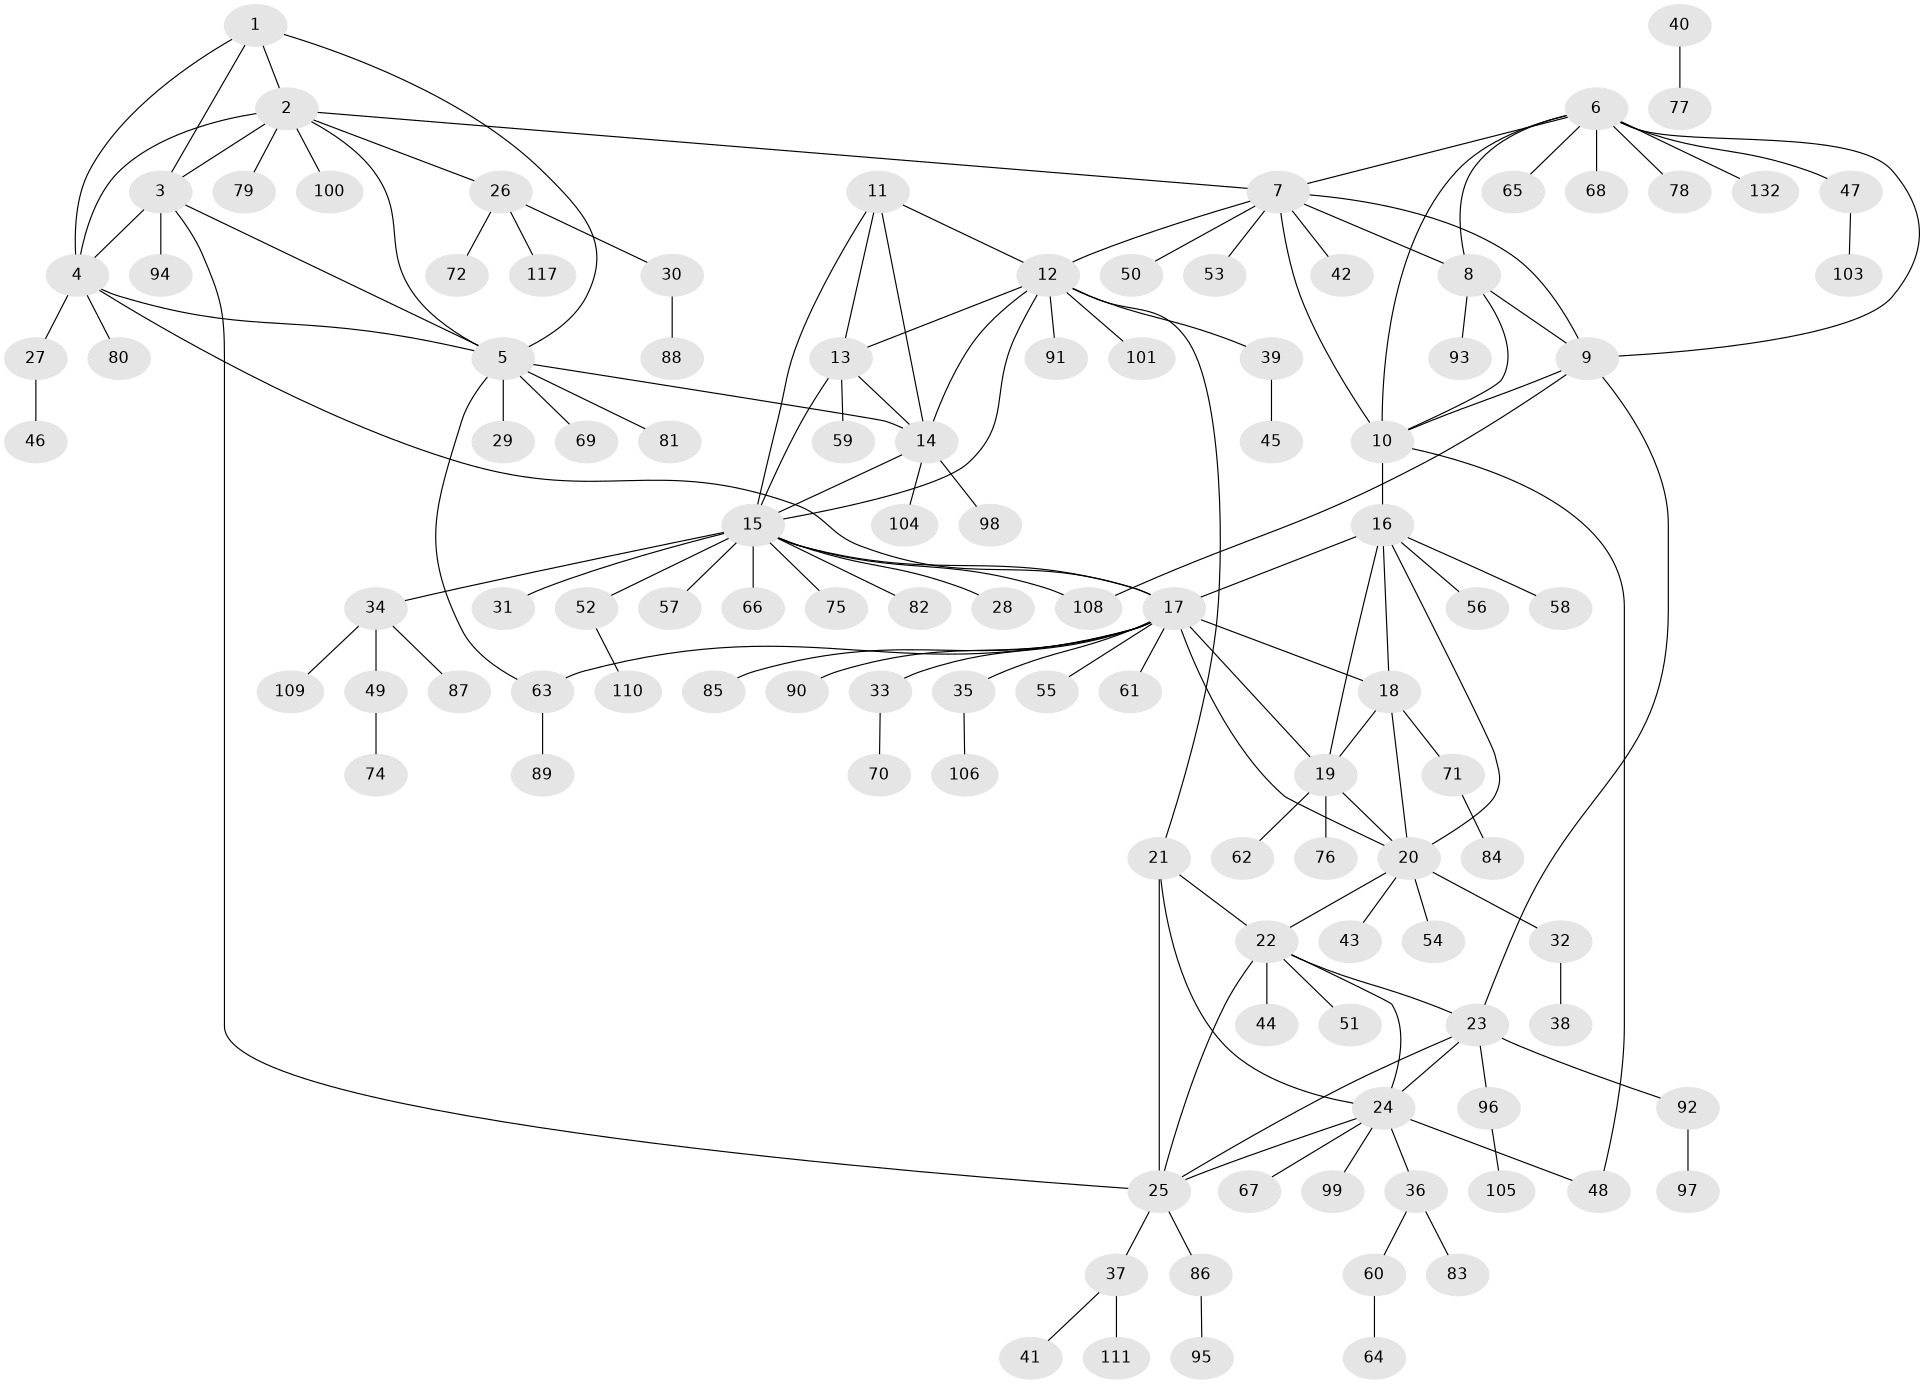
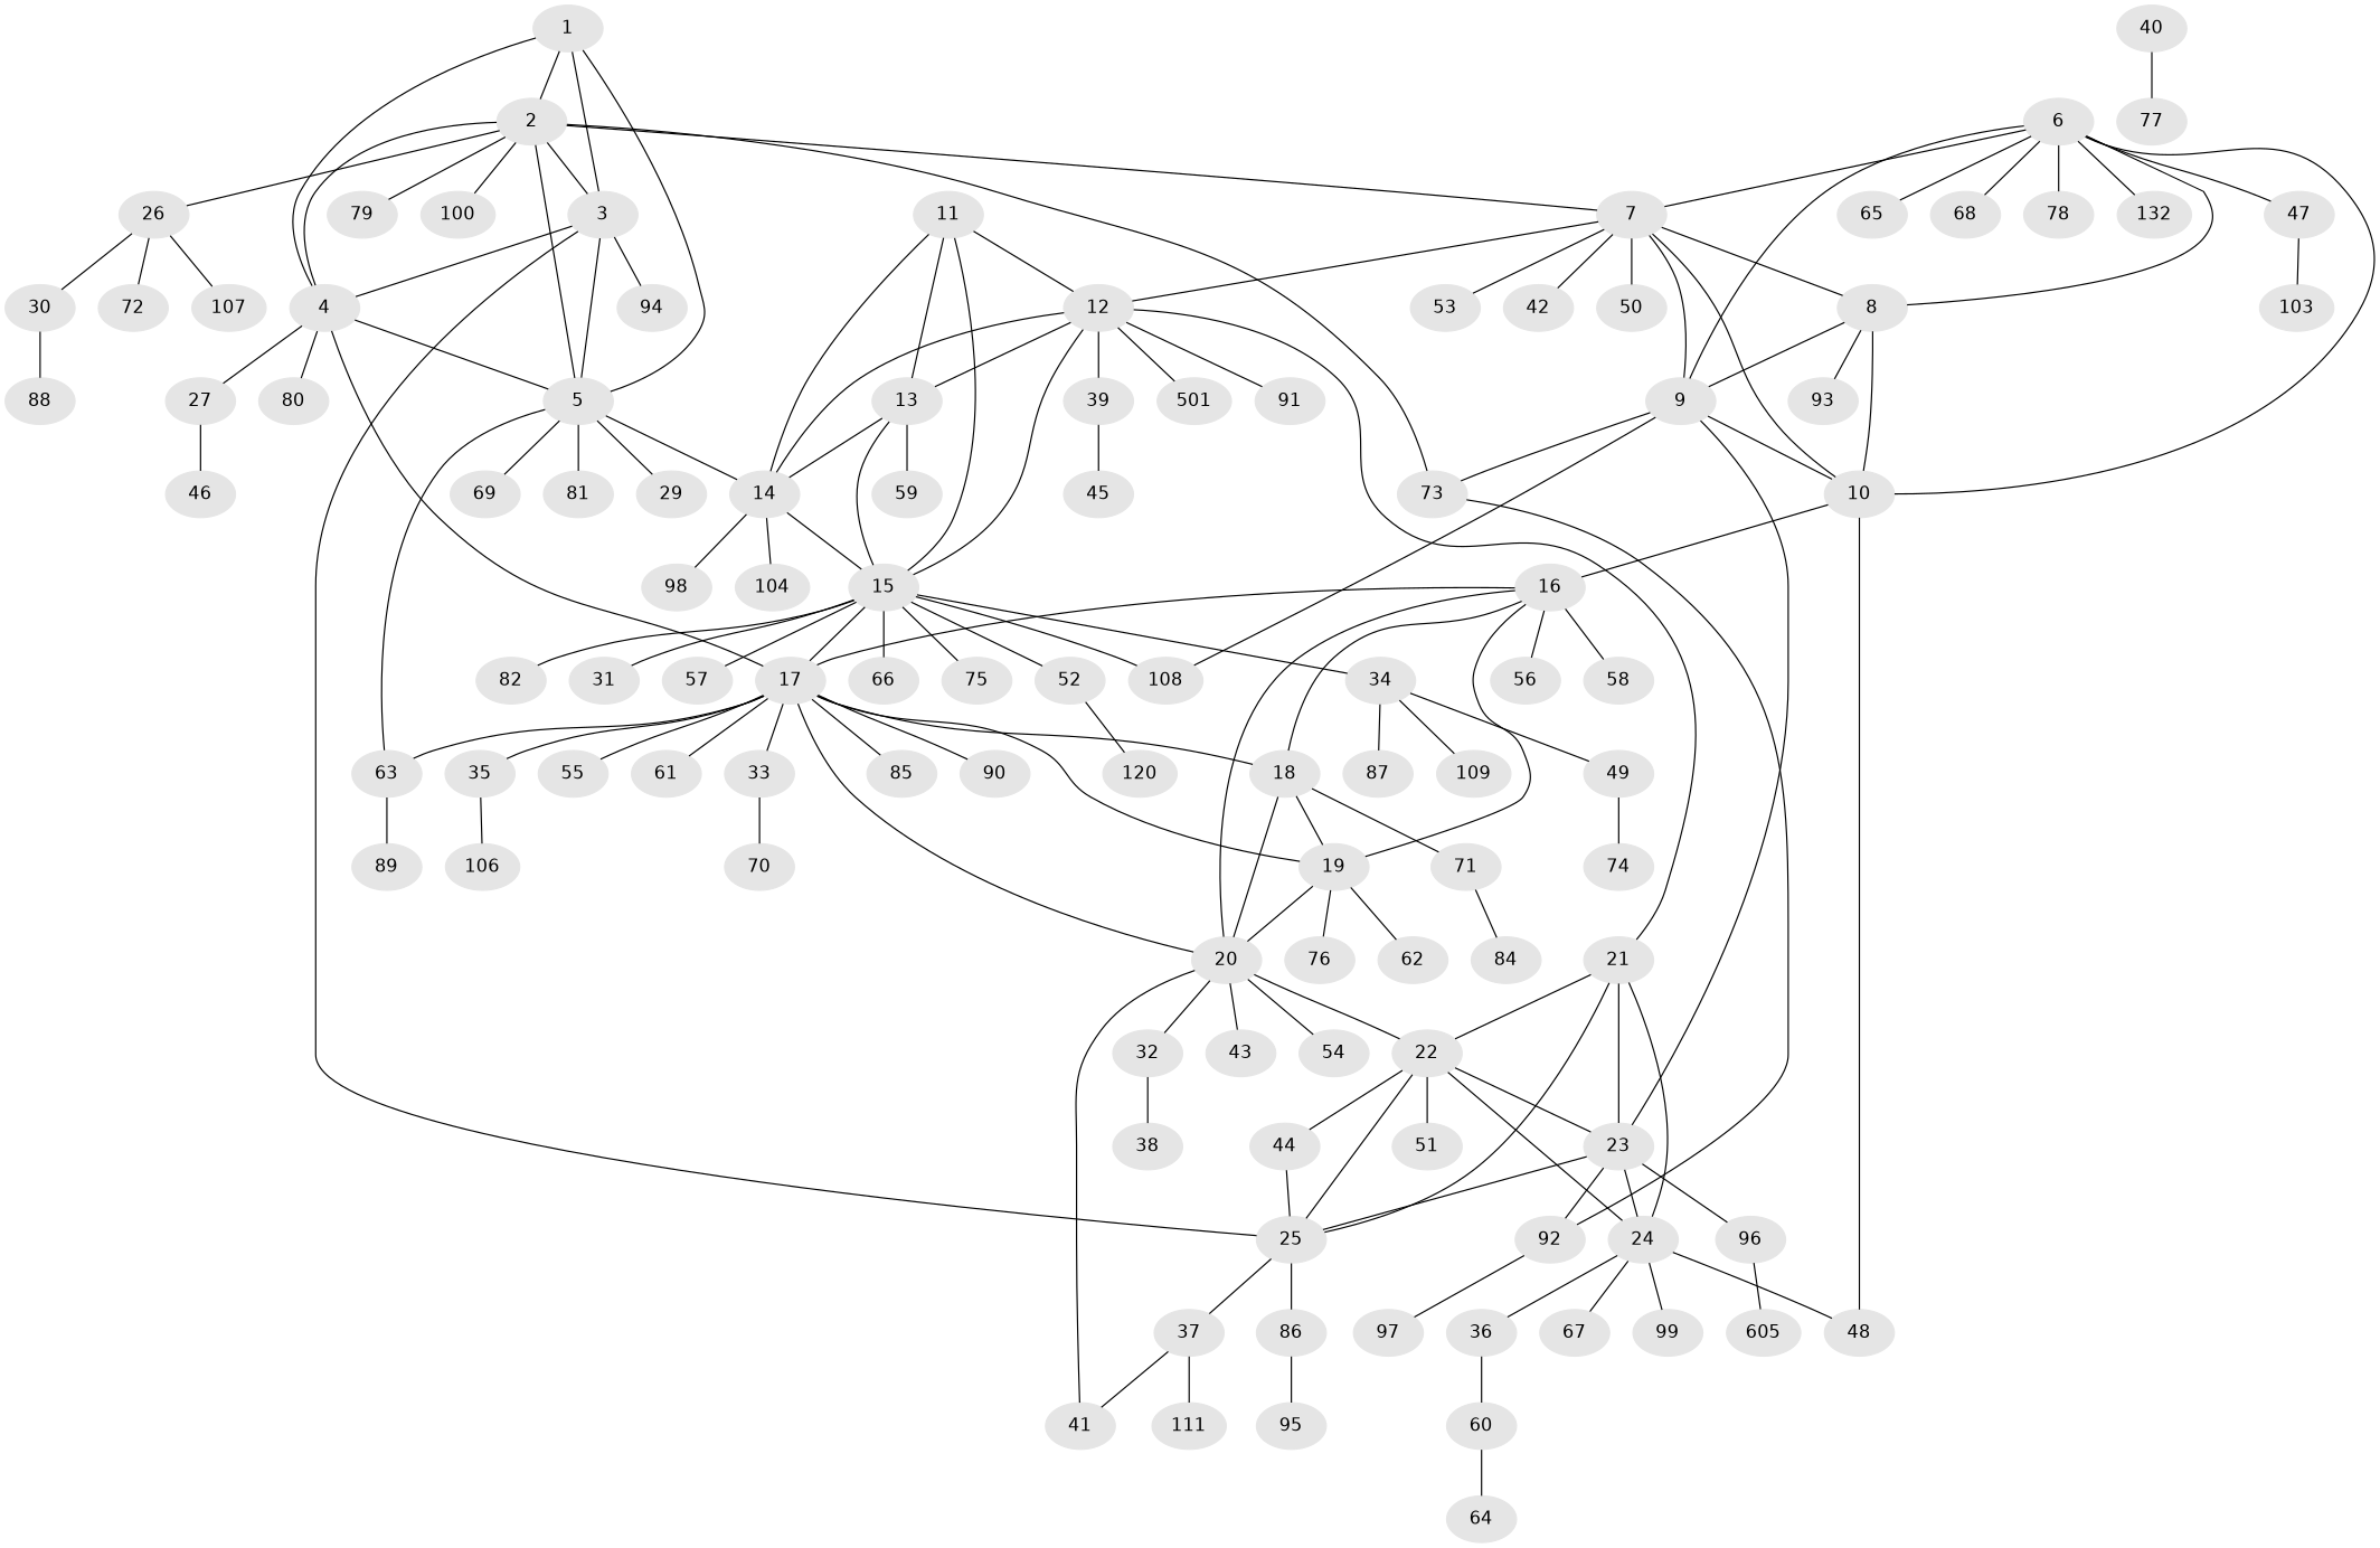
  graph {
    fontname="DejaVu Sans"
    node [color=gray90 fontname="DejaVu Sans" style=filled]
    edge [fontname="DejaVu Sans"]
    1
    2
    3
    4
    5
    7
    26
+   73
    79
    100
    25
    94
    17
    27
    80
    14
    29
    63
    69
    81
    8
    9
    10
    12
    42
    50
    53
    30
    72
-   107 [label=117]
+   107
    92
    37
    86
    18
    19
    20
    33
    35
    55
    61
    85
    90
    46
    15
    98
    104
    89
    6
    47
    65
    68
    78
    n53 [label=132]
    93
    23
    108
    16
    48
    103
    13
    21
    39
    91
-   101
+   101 [label=501]
    24
    96
    56
    58
    11
    59
-   28
    31
    34
    52
    57
    66
    75
    82
    22
    45
    40
    77
    49
    87
    109
-   110
+   110 [label=120]
    71
    62
    76
    32
    41
    43
    54
    70
    106
    84
    44
    51
    38
    36
    67
    99
    97
-   105
+   105 [label=605]
    60
-   83
    111
    95
    88
    74
    64
    1 -- 2
    1 -- 3
    1 -- 4
    1 -- 5
    2 -- 3
    2 -- 4
    2 -- 5
    2 -- 7
    2 -- 26
+   2 -- 73
    2 -- 79
    2 -- 100
    3 -- 4
    3 -- 5
    3 -- 25
    3 -- 94
    4 -- 5
    4 -- 17
    4 -- 27
    4 -- 80
    5 -- 14
    5 -- 29
    5 -- 63
    5 -- 69
    5 -- 81
    7 -- 8
    7 -- 9
    7 -- 10
    7 -- 12
    7 -- 42
    7 -- 50
    7 -- 53
    26 -- 30
    26 -- 72
    26 -- 107
+   73 -- 92
    25 -- 37
    25 -- 86
    17 -- 63
    17 -- 18
    17 -- 19
    17 -- 20
    17 -- 33
    17 -- 35
    17 -- 55
    17 -- 61
    17 -- 85
    17 -- 90
    27 -- 46
    14 -- 15
    14 -- 98
    14 -- 104
    63 -- 89
    8 -- 9
    8 -- 10
    8 -- 93
+   9 -- 73
    9 -- 10
    9 -- 23
    9 -- 108
    10 -- 16
    10 -- 48
    12 -- 14
    12 -- 15
    12 -- 13
    12 -- 21
    12 -- 39
    12 -- 91
    12 -- 101
    30 -- 88
    92 -- 97
    37 -- 41
    37 -- 111
    86 -- 95
    18 -- 19
    18 -- 20
    18 -- 71
    19 -- 20
    19 -- 62
    19 -- 76
    20 -- 22
    20 -- 32
+   20 -- 41
    20 -- 43
    20 -- 54
    33 -- 70
    35 -- 106
    15 -- 17
    15 -- 108
-   15 -- 28
    15 -- 31
    15 -- 34
    15 -- 52
    15 -- 57
    15 -- 66
    15 -- 75
    15 -- 82
    6 -- 7
    6 -- 8
    6 -- 9
    6 -- 10
    6 -- 47
    6 -- 65
    6 -- 68
    6 -- 78
    6 -- n53
    47 -- 103
    23 -- 25
    23 -- 92
    23 -- 24
    23 -- 96
    16 -- 17
    16 -- 18
    16 -- 19
    16 -- 20
    16 -- 56
    16 -- 58
    13 -- 14
    13 -- 15
    13 -- 59
    21 -- 25
+   21 -- 23
    21 -- 24
    21 -- 22
    39 -- 45
-   24 -- 25
+   44 -- 25
    24 -- 48
    24 -- 36
    24 -- 67
    24 -- 99
    96 -- 105
    11 -- 14
    11 -- 12
    11 -- 15
    11 -- 13
    34 -- 49
    34 -- 87
    34 -- 109
    52 -- 110
    22 -- 25
    22 -- 23
    22 -- 24
    22 -- 44
    22 -- 51
    40 -- 77
    49 -- 74
    71 -- 84
    32 -- 38
    36 -- 60
-   36 -- 83
    60 -- 64
  }
